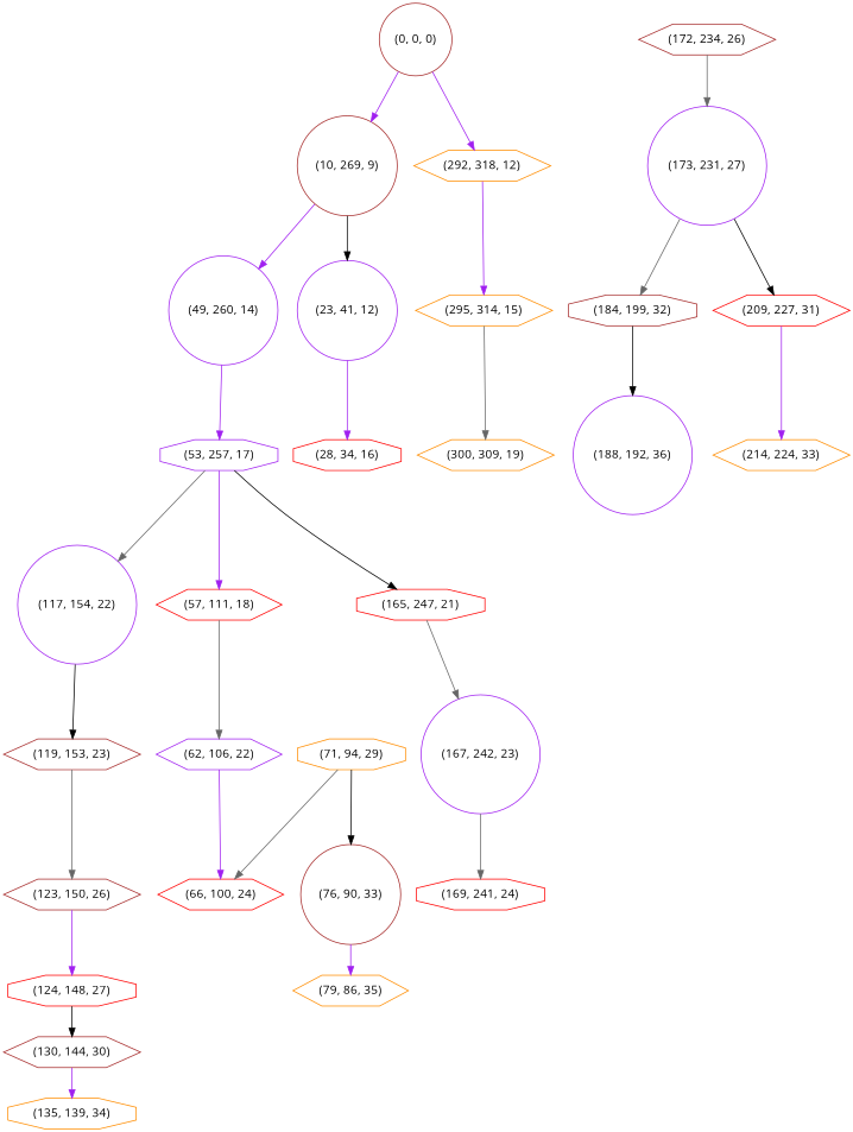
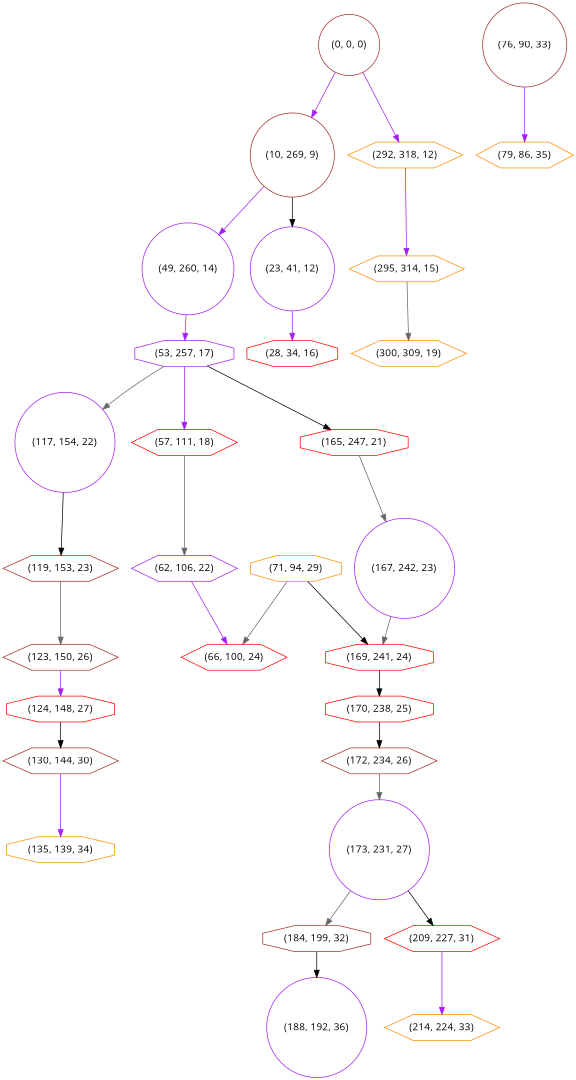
  digraph {
    fontname="Open Sans"
    node [color=brown fontname="Open Sans" shape=hexagon]
    edge [color=purple fontname="Open Sans"]
    "(0, 0, 0)" [shape=circle]
    "(10, 269, 9)" [shape=circle]
    "(292, 318, 12)" [color=darkorange]
    "(23, 41, 12)" [color=purple shape=circle]
    "(49, 260, 14)" [color=purple shape=circle]
    "(295, 314, 15)" [color=darkorange]
    "(28, 34, 16)" [color=red shape=octagon]
    "(53, 257, 17)" [color=purple shape=octagon]
    "(57, 111, 18)" [color=red]
    "(117, 154, 22)" [color=purple shape=circle]
    "(165, 247, 21)" [color=red shape=octagon]
    "(62, 106, 22)" [color=purple]
    "(119, 153, 23)"
    "(167, 242, 23)" [color=purple shape=circle]
    "(66, 100, 24)" [color=red]
    "(71, 94, 29)" [color=darkorange shape=octagon]
    "(76, 90, 33)" [shape=circle]
    "(79, 86, 35)" [color=darkorange]
    "(123, 150, 26)"
    "(124, 148, 27)" [color=red shape=octagon]
    "(130, 144, 30)"
    "(135, 139, 34)" [color=darkorange shape=octagon]
    "(169, 241, 24)" [color=red shape=octagon]
+   "(170, 238, 25)" [color=red shape=octagon]
    "(172, 234, 26)"
    "(173, 231, 27)" [color=purple shape=circle]
    "(184, 199, 32)" [shape=octagon]
    "(209, 227, 31)" [color=red]
    "(188, 192, 36)" [color=purple shape=circle]
    "(214, 224, 33)" [color=darkorange]
    "(300, 309, 19)" [color=darkorange]
    "(0, 0, 0)" -> "(10, 269, 9)"
    "(0, 0, 0)" -> "(292, 318, 12)"
    "(10, 269, 9)" -> "(23, 41, 12)" [color=black]
    "(10, 269, 9)" -> "(49, 260, 14)"
    "(292, 318, 12)" -> "(295, 314, 15)"
    "(23, 41, 12)" -> "(28, 34, 16)"
    "(49, 260, 14)" -> "(53, 257, 17)"
    "(295, 314, 15)" -> "(300, 309, 19)" [color=gray40]
    "(53, 257, 17)" -> "(57, 111, 18)"
    "(53, 257, 17)" -> "(117, 154, 22)" [color=gray40]
    "(53, 257, 17)" -> "(165, 247, 21)" [color=black]
    "(57, 111, 18)" -> "(62, 106, 22)" [color=gray40]
    "(117, 154, 22)" -> "(119, 153, 23)" [color=black]
    "(165, 247, 21)" -> "(167, 242, 23)" [color=gray40]
    "(62, 106, 22)" -> "(66, 100, 24)"
    "(119, 153, 23)" -> "(123, 150, 26)" [color=gray40]
    "(167, 242, 23)" -> "(169, 241, 24)" [color=gray40]
    "(71, 94, 29)" -> "(66, 100, 24)" [color=gray40]
-   "(71, 94, 29)" -> "(76, 90, 33)" [color=black]
+   "(71, 94, 29)" -> "(169, 241, 24)" [color=black]
    "(76, 90, 33)" -> "(79, 86, 35)"
    "(123, 150, 26)" -> "(124, 148, 27)"
    "(124, 148, 27)" -> "(130, 144, 30)" [color=black]
    "(130, 144, 30)" -> "(135, 139, 34)"
+   "(169, 241, 24)" -> "(170, 238, 25)" [color=black]
+   "(170, 238, 25)" -> "(172, 234, 26)" [color=black]
    "(172, 234, 26)" -> "(173, 231, 27)" [color=gray40]
    "(173, 231, 27)" -> "(184, 199, 32)" [color=gray40]
    "(173, 231, 27)" -> "(209, 227, 31)" [color=black]
    "(184, 199, 32)" -> "(188, 192, 36)" [color=black]
    "(209, 227, 31)" -> "(214, 224, 33)"
  }
